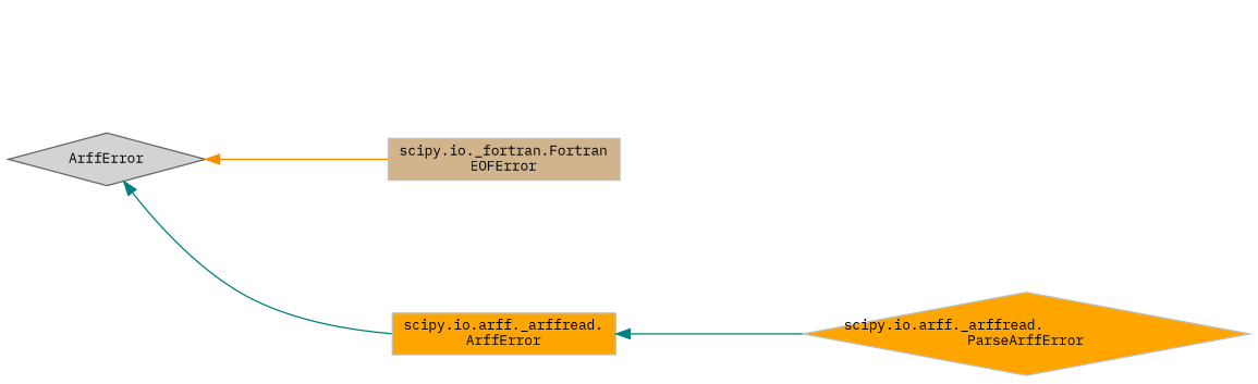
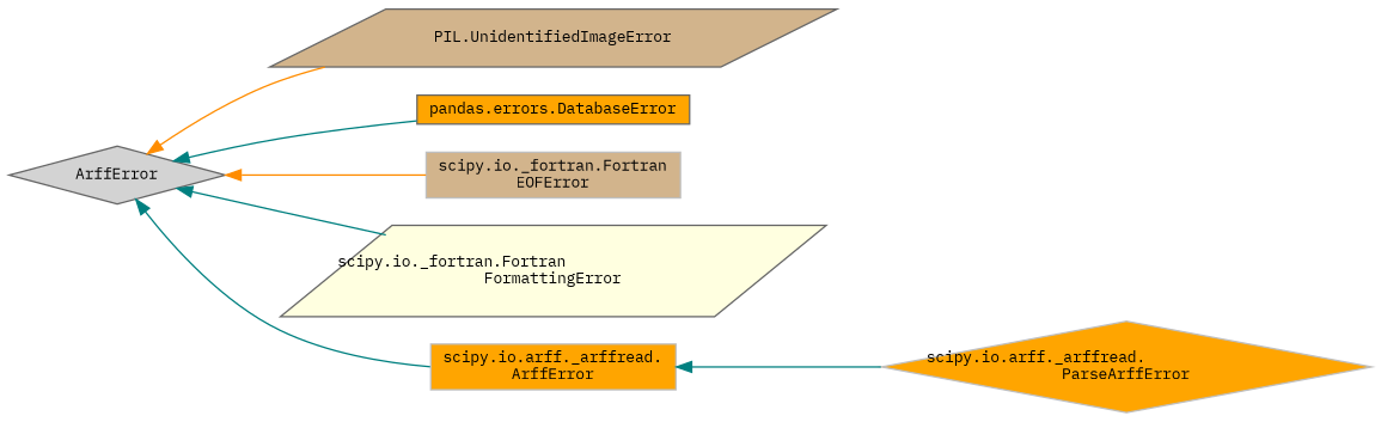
  digraph {
    fontname="IBM Plex Mono"
    rankdir=LR
    node [color=gray40 fillcolor=orange fontname="IBM Plex Mono" fontsize=10 shape=box style=filled]
    edge [color=teal dir=back fontname="IBM Plex Mono" fontsize=10 labelfontname=Helvetica labelfontsize=10 style=solid]
    n1 [fillcolor=lightgrey fontcolor=black height=0.2 label=ArffError shape=diamond width=0.4]
+   n2 [fillcolor=tan height=0.2 label="PIL.UnidentifiedImageError" shape=parallelogram width=0.4]
+   n3 [height=0.2 label="pandas.errors.DatabaseError" width=0.4]
    n4 [color=grey75 fillcolor=tan height=0.2 label="scipy.io._fortran.Fortran\lEOFError" width=0.4]
+   n5 [fillcolor=lightyellow height=0.2 label="scipy.io._fortran.Fortran\lFormattingError" shape=parallelogram width=0.4]
    n6 [color=grey75 height=0.2 label="scipy.io.arff._arffread.\lArffError" width=0.4]
    n7 [color=grey75 height=0.2 label="scipy.io.arff._arffread.\lParseArffError" shape=diamond width=0.4]
+   n1 -> n2 [color=darkorange]
+   n1 -> n3
    n1 -> n4 [color=darkorange]
+   n1 -> n5
    n1 -> n6
    n6 -> n7
  }
